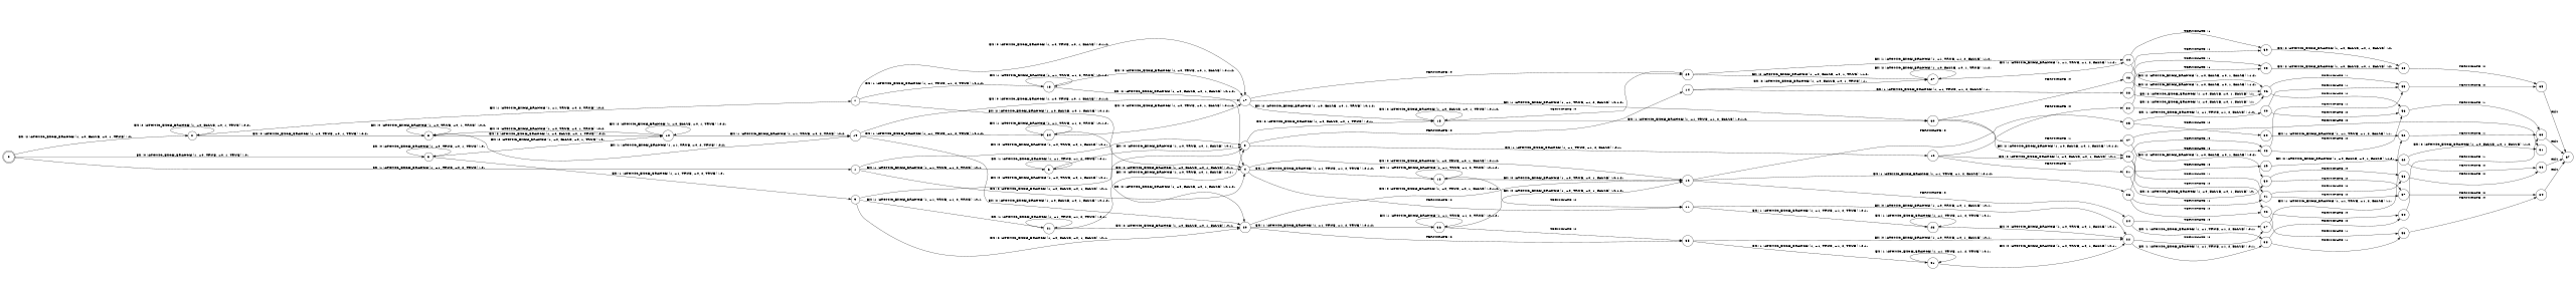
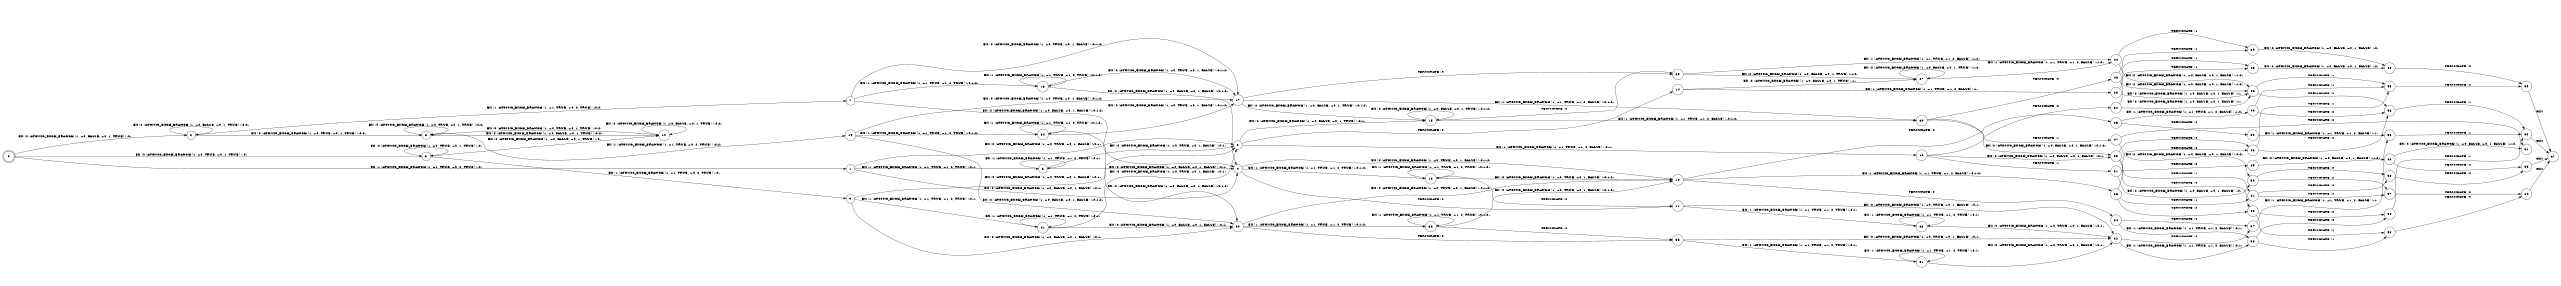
  digraph {
    rankdir=LR
    node [shape=circle]
    0 [peripheries=2]
    1
    2
    3
    4
    5
    6
    7
    8
    9
    10
    11
    12
    13
    14
    15
    16
    17
    18
    19
    20
    21
    22
    23
    24
    25
    26
    27
    28
    29
    30
    31
    32
    33
    34
    35
    36
    37
    38
    39
    40
    41
    42
    43
    44
    45
    46
    47
    48
    49
    50
    51
    52
    53
    54
    55
    56
    57
    58
    59
    60
    61
    62
    63
    64
    65
    66
    67
    0 -> 1 [label="EX !1 !ATOMIC_EXCH_BRANCH (1, +1, TRUE, +0, 2, TRUE) !:0:"]
    0 -> 2 [label="EX !2 !ATOMIC_EXCH_BRANCH (1, +0, FALSE, +0, 1, TRUE) !:0:"]
    0 -> 3 [label="EX !0 !ATOMIC_EXCH_BRANCH (1, +0, TRUE, +0, 1, TRUE) !:0:"]
    1 -> 4 [label="EX !2 !ATOMIC_EXCH_BRANCH (1, +0, FALSE, +0, 1, FALSE) !:0:1:"]
    1 -> 5 [label="EX !0 !ATOMIC_EXCH_BRANCH (1, +0, TRUE, +0, 1, FALSE) !:0:1:"]
    1 -> 6 [label="EX !1 !ATOMIC_EXCH_BRANCH (1, +1, TRUE, +1, 2, TRUE) !:0:1:"]
    2 -> 2 [label="EX !2 !ATOMIC_EXCH_BRANCH (1, +0, FALSE, +0, 1, TRUE) !:0:2:"]
    2 -> 7 [label="EX !1 !ATOMIC_EXCH_BRANCH (1, +1, TRUE, +0, 2, TRUE) !:0:2:"]
    2 -> 8 [label="EX !0 !ATOMIC_EXCH_BRANCH (1, +0, TRUE, +0, 1, TRUE) !:0:2:"]
    3 -> 3 [label="EX !0 !ATOMIC_EXCH_BRANCH (1, +0, TRUE, +0, 1, TRUE) !:0:"]
    3 -> 9 [label="EX !1 !ATOMIC_EXCH_BRANCH (1, +1, TRUE, +0, 2, TRUE) !:0:"]
    3 -> 10 [label="EX !2 !ATOMIC_EXCH_BRANCH (1, +0, FALSE, +0, 1, TRUE) !:0:"]
    4 -> 11 [label="TERMINATE !2"]
    4 -> 12 [label="EX !0 !ATOMIC_EXCH_BRANCH (1, +0, TRUE, +0, 1, FALSE) !:0:1:2:"]
    4 -> 13 [label="EX !1 !ATOMIC_EXCH_BRANCH (1, +1, TRUE, +1, 2, TRUE) !:0:1:2:"]
    5 -> 14 [label="TERMINATE !0"]
    5 -> 15 [label="EX !2 !ATOMIC_EXCH_BRANCH (1, +0, FALSE, +0, 1, TRUE) !:0:1:"]
    5 -> 16 [label="EX !1 !ATOMIC_EXCH_BRANCH (1, +1, TRUE, +1, 2, FALSE) !:0:1:"]
    6 -> 4 [label="EX !2 !ATOMIC_EXCH_BRANCH (1, +0, FALSE, +0, 1, FALSE) !:0:1:"]
    6 -> 5 [label="EX !0 !ATOMIC_EXCH_BRANCH (1, +0, TRUE, +0, 1, FALSE) !:0:1:"]
    6 -> 6 [label="EX !1 !ATOMIC_EXCH_BRANCH (1, +1, TRUE, +1, 2, TRUE) !:0:1:"]
    7 -> 4 [label="EX !2 !ATOMIC_EXCH_BRANCH (1, +0, FALSE, +0, 1, FALSE) !:0:1:2:"]
    7 -> 17 [label="EX !0 !ATOMIC_EXCH_BRANCH (1, +0, TRUE, +0, 1, FALSE) !:0:1:2:"]
    7 -> 18 [label="EX !1 !ATOMIC_EXCH_BRANCH (1, +1, TRUE, +1, 2, TRUE) !:0:1:2:"]
    8 -> 8 [label="EX !0 !ATOMIC_EXCH_BRANCH (1, +0, TRUE, +0, 1, TRUE) !:0:2:"]
    8 -> 10 [label="EX !2 !ATOMIC_EXCH_BRANCH (1, +0, FALSE, +0, 1, TRUE) !:0:2:"]
    8 -> 19 [label="EX !1 !ATOMIC_EXCH_BRANCH (1, +1, TRUE, +0, 2, TRUE) !:0:2:"]
    9 -> 5 [label="EX !0 !ATOMIC_EXCH_BRANCH (1, +0, TRUE, +0, 1, FALSE) !:0:1:"]
    9 -> 20 [label="EX !2 !ATOMIC_EXCH_BRANCH (1, +0, FALSE, +0, 1, FALSE) !:0:1:"]
    9 -> 21 [label="EX !1 !ATOMIC_EXCH_BRANCH (1, +1, TRUE, +1, 2, TRUE) !:0:1:"]
    10 -> 8 [label="EX !0 !ATOMIC_EXCH_BRANCH (1, +0, TRUE, +0, 1, TRUE) !:0:2:"]
    10 -> 10 [label="EX !2 !ATOMIC_EXCH_BRANCH (1, +0, FALSE, +0, 1, TRUE) !:0:2:"]
-   10 -> 19 [label="EX !1 !ATOMIC_EXCH_BRANCH (1, +1, TRUE, +0, 2, TRUE) !:0:2:"]
    11 -> 22 [label="EX !0 !ATOMIC_EXCH_BRANCH (1, +0, TRUE, +0, 1, FALSE) !:0:1:"]
    11 -> 23 [label="EX !1 !ATOMIC_EXCH_BRANCH (1, +1, TRUE, +1, 2, TRUE) !:0:1:"]
    12 -> 24 [label="TERMINATE !2"]
    12 -> 25 [label="TERMINATE !0"]
    12 -> 26 [label="EX !1 !ATOMIC_EXCH_BRANCH (1, +1, TRUE, +1, 2, FALSE) !:0:1:2:"]
    13 -> 11 [label="TERMINATE !2"]
    13 -> 12 [label="EX !0 !ATOMIC_EXCH_BRANCH (1, +0, TRUE, +0, 1, FALSE) !:0:1:2:"]
    13 -> 13 [label="EX !1 !ATOMIC_EXCH_BRANCH (1, +1, TRUE, +1, 2, TRUE) !:0:1:2:"]
    14 -> 27 [label="EX !2 !ATOMIC_EXCH_BRANCH (1, +0, FALSE, +0, 1, TRUE) !:1:"]
    14 -> 28 [label="EX !1 !ATOMIC_EXCH_BRANCH (1, +1, TRUE, +1, 2, FALSE) !:1:"]
    15 -> 15 [label="EX !2 !ATOMIC_EXCH_BRANCH (1, +0, FALSE, +0, 1, TRUE) !:0:1:2:"]
    15 -> 29 [label="TERMINATE !0"]
    15 -> 30 [label="EX !1 !ATOMIC_EXCH_BRANCH (1, +1, TRUE, +1, 2, FALSE) !:0:1:2:"]
    16 -> 31 [label="TERMINATE !1"]
    16 -> 32 [label="TERMINATE !0"]
    16 -> 33 [label="EX !2 !ATOMIC_EXCH_BRANCH (1, +0, FALSE, +0, 1, FALSE) !:0:1:"]
    17 -> 15 [label="EX !2 !ATOMIC_EXCH_BRANCH (1, +0, FALSE, +0, 1, TRUE) !:0:1:2:"]
    17 -> 29 [label="TERMINATE !0"]
    17 -> 30 [label="EX !1 !ATOMIC_EXCH_BRANCH (1, +1, TRUE, +1, 2, FALSE) !:0:1:2:"]
    18 -> 4 [label="EX !2 !ATOMIC_EXCH_BRANCH (1, +0, FALSE, +0, 1, FALSE) !:0:1:2:"]
    18 -> 17 [label="EX !0 !ATOMIC_EXCH_BRANCH (1, +0, TRUE, +0, 1, FALSE) !:0:1:2:"]
    18 -> 18 [label="EX !1 !ATOMIC_EXCH_BRANCH (1, +1, TRUE, +1, 2, TRUE) !:0:1:2:"]
    19 -> 17 [label="EX !0 !ATOMIC_EXCH_BRANCH (1, +0, TRUE, +0, 1, FALSE) !:0:1:2:"]
    19 -> 20 [label="EX !2 !ATOMIC_EXCH_BRANCH (1, +0, FALSE, +0, 1, FALSE) !:0:1:2:"]
    19 -> 34 [label="EX !1 !ATOMIC_EXCH_BRANCH (1, +1, TRUE, +1, 2, TRUE) !:0:1:2:"]
    20 -> 12 [label="EX !0 !ATOMIC_EXCH_BRANCH (1, +0, TRUE, +0, 1, FALSE) !:0:1:2:"]
    20 -> 35 [label="TERMINATE !2"]
    20 -> 36 [label="EX !1 !ATOMIC_EXCH_BRANCH (1, +1, TRUE, +1, 2, TRUE) !:0:1:2:"]
    21 -> 5 [label="EX !0 !ATOMIC_EXCH_BRANCH (1, +0, TRUE, +0, 1, FALSE) !:0:1:"]
    21 -> 20 [label="EX !2 !ATOMIC_EXCH_BRANCH (1, +0, FALSE, +0, 1, FALSE) !:0:1:"]
    21 -> 21 [label="EX !1 !ATOMIC_EXCH_BRANCH (1, +1, TRUE, +1, 2, TRUE) !:0:1:"]
    22 -> 37 [label="TERMINATE !0"]
    22 -> 38 [label="EX !1 !ATOMIC_EXCH_BRANCH (1, +1, TRUE, +1, 2, FALSE) !:0:1:"]
    23 -> 22 [label="EX !0 !ATOMIC_EXCH_BRANCH (1, +0, TRUE, +0, 1, FALSE) !:0:1:"]
    23 -> 23 [label="EX !1 !ATOMIC_EXCH_BRANCH (1, +1, TRUE, +1, 2, TRUE) !:0:1:"]
    24 -> 37 [label="TERMINATE !0"]
    24 -> 38 [label="EX !1 !ATOMIC_EXCH_BRANCH (1, +1, TRUE, +1, 2, FALSE) !:0:1:"]
    25 -> 39 [label="TERMINATE !2"]
    25 -> 40 [label="EX !1 !ATOMIC_EXCH_BRANCH (1, +1, TRUE, +1, 2, FALSE) !:1:2:"]
    26 -> 41 [label="TERMINATE !1"]
    26 -> 42 [label="TERMINATE !2"]
    26 -> 43 [label="TERMINATE !0"]
    27 -> 27 [label="EX !2 !ATOMIC_EXCH_BRANCH (1, +0, FALSE, +0, 1, TRUE) !:1:2:"]
    27 -> 44 [label="EX !1 !ATOMIC_EXCH_BRANCH (1, +1, TRUE, +1, 2, FALSE) !:1:2:"]
    28 -> 45 [label="TERMINATE !1"]
    28 -> 46 [label="EX !2 !ATOMIC_EXCH_BRANCH (1, +0, FALSE, +0, 1, FALSE) !:1:"]
    29 -> 27 [label="EX !2 !ATOMIC_EXCH_BRANCH (1, +0, FALSE, +0, 1, TRUE) !:1:2:"]
    29 -> 44 [label="EX !1 !ATOMIC_EXCH_BRANCH (1, +1, TRUE, +1, 2, FALSE) !:1:2:"]
    30 -> 33 [label="EX !2 !ATOMIC_EXCH_BRANCH (1, +0, FALSE, +0, 1, FALSE) !:0:1:2:"]
    30 -> 47 [label="TERMINATE !1"]
    30 -> 48 [label="TERMINATE !0"]
    31 -> 49 [label="TERMINATE !0"]
    31 -> 50 [label="EX !2 !ATOMIC_EXCH_BRANCH (1, +0, FALSE, +0, 1, FALSE) !:0:"]
    32 -> 45 [label="TERMINATE !1"]
    32 -> 46 [label="EX !2 !ATOMIC_EXCH_BRANCH (1, +0, FALSE, +0, 1, FALSE) !:1:"]
    33 -> 41 [label="TERMINATE !1"]
    33 -> 42 [label="TERMINATE !2"]
    33 -> 43 [label="TERMINATE !0"]
    34 -> 17 [label="EX !0 !ATOMIC_EXCH_BRANCH (1, +0, TRUE, +0, 1, FALSE) !:0:1:2:"]
    34 -> 20 [label="EX !2 !ATOMIC_EXCH_BRANCH (1, +0, FALSE, +0, 1, FALSE) !:0:1:2:"]
    34 -> 34 [label="EX !1 !ATOMIC_EXCH_BRANCH (1, +1, TRUE, +1, 2, TRUE) !:0:1:2:"]
    35 -> 22 [label="EX !0 !ATOMIC_EXCH_BRANCH (1, +0, TRUE, +0, 1, FALSE) !:0:1:"]
    35 -> 51 [label="EX !1 !ATOMIC_EXCH_BRANCH (1, +1, TRUE, +1, 2, TRUE) !:0:1:"]
    36 -> 12 [label="EX !0 !ATOMIC_EXCH_BRANCH (1, +0, TRUE, +0, 1, FALSE) !:0:1:2:"]
    36 -> 35 [label="TERMINATE !2"]
    36 -> 36 [label="EX !1 !ATOMIC_EXCH_BRANCH (1, +1, TRUE, +1, 2, TRUE) !:0:1:2:"]
    37 -> 52 [label="EX !1 !ATOMIC_EXCH_BRANCH (1, +1, TRUE, +1, 2, FALSE) !:1:"]
    38 -> 53 [label="TERMINATE !1"]
    38 -> 54 [label="TERMINATE !0"]
    39 -> 52 [label="EX !1 !ATOMIC_EXCH_BRANCH (1, +1, TRUE, +1, 2, FALSE) !:1:"]
    40 -> 55 [label="TERMINATE !1"]
    40 -> 56 [label="TERMINATE !2"]
    41 -> 57 [label="TERMINATE !2"]
    41 -> 58 [label="TERMINATE !0"]
    42 -> 53 [label="TERMINATE !1"]
    42 -> 54 [label="TERMINATE !0"]
    43 -> 55 [label="TERMINATE !1"]
    43 -> 56 [label="TERMINATE !2"]
    44 -> 46 [label="EX !2 !ATOMIC_EXCH_BRANCH (1, +0, FALSE, +0, 1, FALSE) !:1:2:"]
    44 -> 59 [label="TERMINATE !1"]
    45 -> 60 [label="EX !2 !ATOMIC_EXCH_BRANCH (1, +0, FALSE, +0, 1, FALSE) !:2:"]
    46 -> 55 [label="TERMINATE !1"]
    46 -> 56 [label="TERMINATE !2"]
    47 -> 50 [label="EX !2 !ATOMIC_EXCH_BRANCH (1, +0, FALSE, +0, 1, FALSE) !:0:2:"]
    47 -> 61 [label="TERMINATE !0"]
    48 -> 46 [label="EX !2 !ATOMIC_EXCH_BRANCH (1, +0, FALSE, +0, 1, FALSE) !:1:2:"]
    48 -> 59 [label="TERMINATE !1"]
    49 -> 62 [label="EX !2 !ATOMIC_EXCH_BRANCH (1, +0, FALSE, +0, 1, FALSE) !:1:2:"]
    50 -> 57 [label="TERMINATE !2"]
    50 -> 58 [label="TERMINATE !0"]
    51 -> 22 [label="EX !0 !ATOMIC_EXCH_BRANCH (1, +0, TRUE, +0, 1, FALSE) !:0:1:"]
    51 -> 51 [label="EX !1 !ATOMIC_EXCH_BRANCH (1, +1, TRUE, +1, 2, TRUE) !:0:1:"]
    52 -> 63 [label="TERMINATE !1"]
    53 -> 64 [label="TERMINATE !0"]
    54 -> 63 [label="TERMINATE !1"]
    55 -> 65 [label="TERMINATE !2"]
    56 -> 63 [label="TERMINATE !1"]
    57 -> 64 [label="TERMINATE !0"]
    58 -> 66 [label="TERMINATE !2"]
    59 -> 60 [label="EX !2 !ATOMIC_EXCH_BRANCH (1, +0, FALSE, +0, 1, FALSE) !:2:"]
    60 -> 65 [label="TERMINATE !2"]
    62 -> 61 [label="EX !2 !ATOMIC_EXCH_BRANCH (1, +0, FALSE, +0, 1, FALSE) !:1:2:"]
    62 -> 66 [label="TERMINATE !2"]
    63 -> 67 [label=exit]
    64 -> 67 [label=exit]
    65 -> 67 [label=exit]
    66 -> 67 [label=exit]
  }
